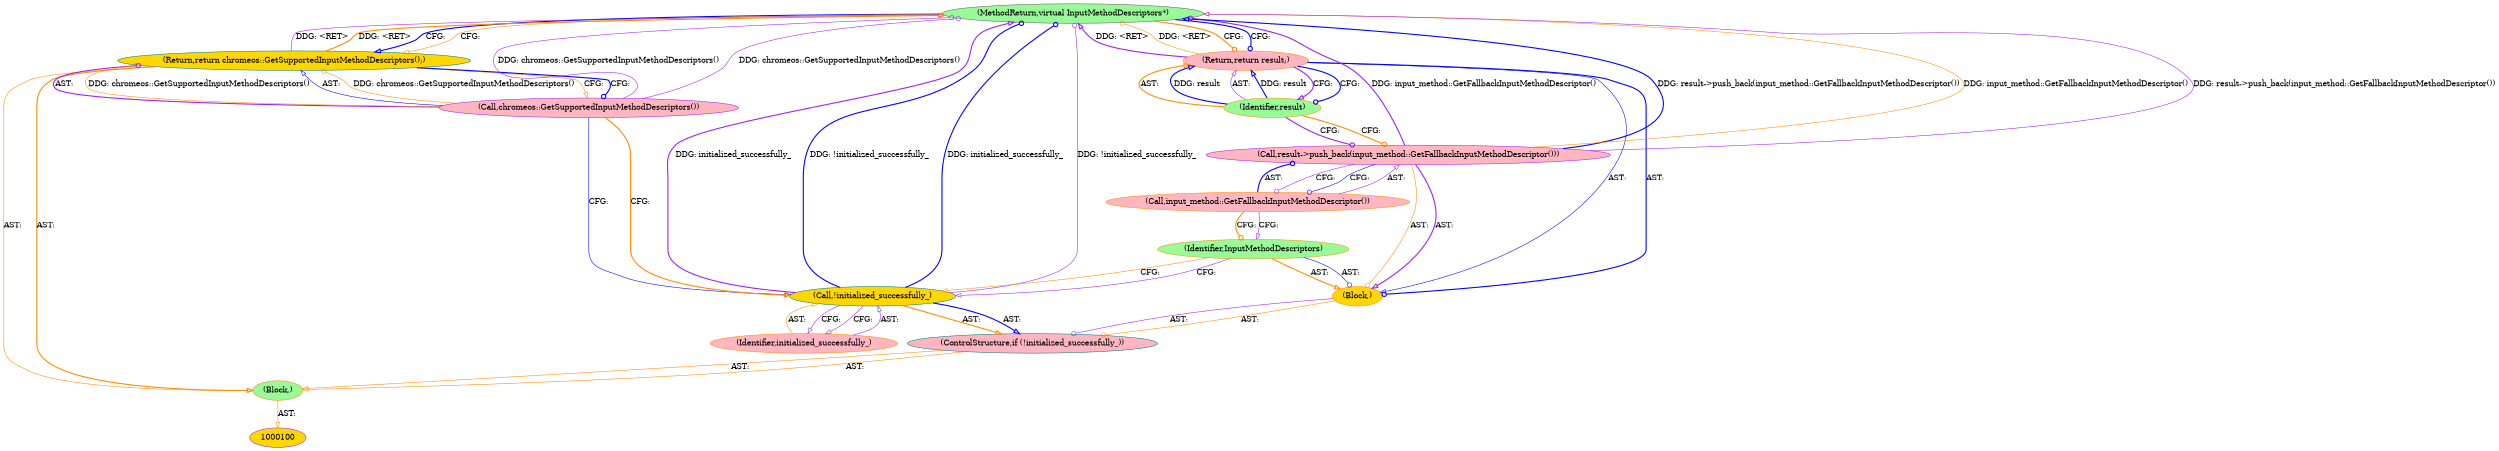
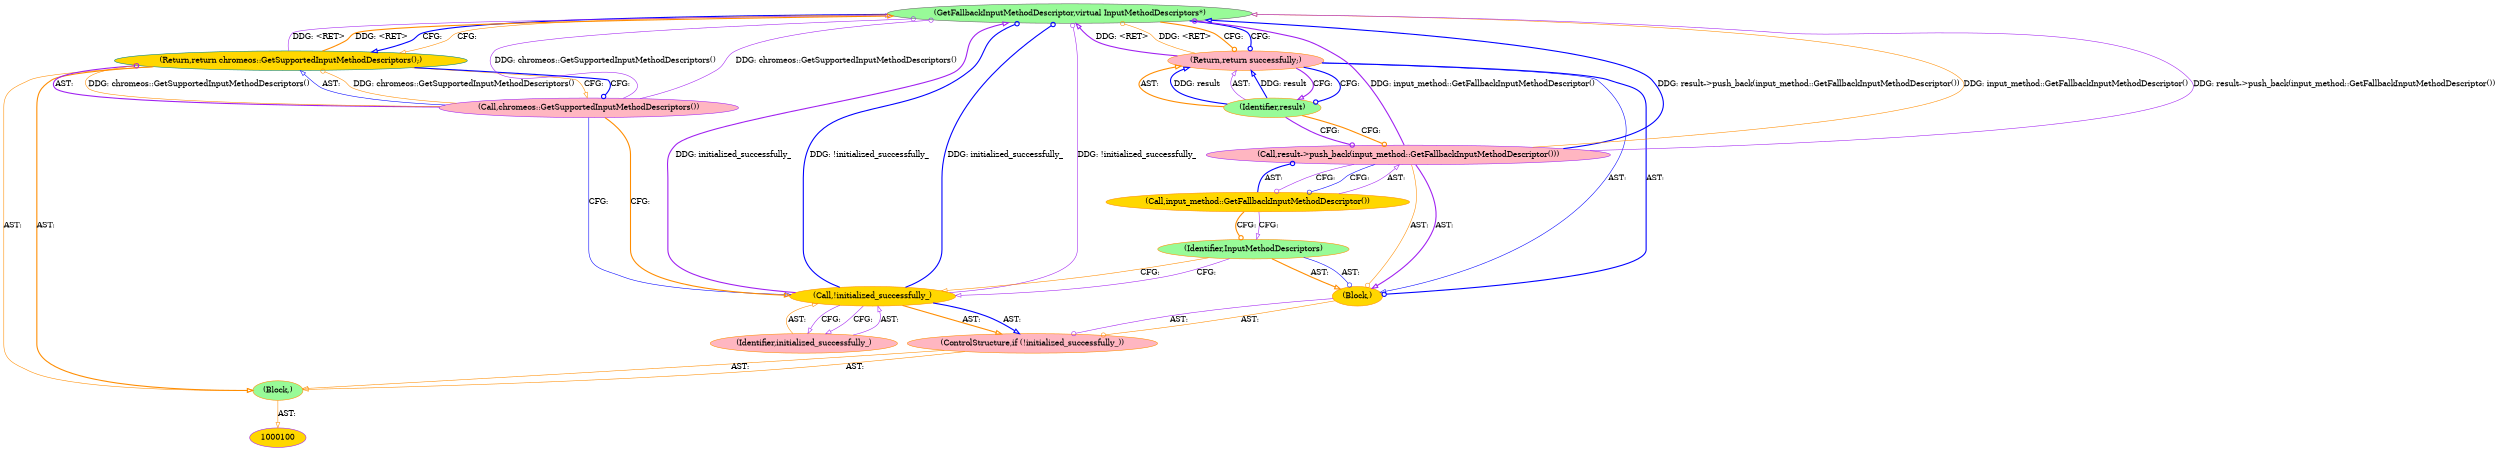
  digraph {
    node [color=darkorange fillcolor=lightpink style=filled]
    edge [arrowhead=onormal color=darkorange style=solid]
-   n1 [color=gray40 fillcolor=palegreen label="(MethodReturn,virtual InputMethodDescriptors*)"]
-   n2 [label="(Return,return result;)"]
+   n1 [color=gray40 fillcolor=palegreen label="(GetFallbackInputMethodDescriptor,virtual InputMethodDescriptors*)"]
+   n2 [label="(Return,return successfully;)"]
    n3 [color=teal fillcolor=gold label="(Return,return chromeos::GetSupportedInputMethodDescriptors();)"]
    n4 [fillcolor=gold label="(Block,)"]
    n5 [fillcolor=palegreen label="(Identifier,result)"]
    n6 [fillcolor=palegreen label="(Block,)"]
    n7 [color=purple label="(Call,chromeos::GetSupportedInputMethodDescriptors())"]
    1000100 [color=purple fillcolor=gold]
    n9 [label="(Identifier,initialized_successfully_)"]
-   n10 [color=teal fillcolor=gold label="(Call,!initialized_successfully_)"]
-   n11 [color=teal label="(ControlStructure,if (!initialized_successfully_))"]
+   n10 [fillcolor=gold label="(Call,!initialized_successfully_)"]
+   n11 [label="(ControlStructure,if (!initialized_successfully_))"]
    n12 [fillcolor=palegreen label="(Identifier,InputMethodDescriptors)"]
-   n13 [label="(Call,input_method::GetFallbackInputMethodDescriptor())"]
+   n13 [fillcolor=gold label="(Call,input_method::GetFallbackInputMethodDescriptor())"]
    n14 [color=purple label="(Call,result->push_back(input_method::GetFallbackInputMethodDescriptor()))"]
    n1 -> n2 [arrowhead=odot label="CFG: " style=bold]
    n1 -> n2 [arrowhead=odot color=blue label="CFG: " style=bold]
    n1 -> n3 [color=blue label="CFG: " style=bold]
    n1 -> n3 [label="CFG: "]
    n2 -> n1 [color=purple label="DDG: <RET>" style=bold]
    n2 -> n1 [arrowhead=odot label="DDG: <RET>"]
    n2 -> n4 [color=blue label="AST: "]
    n2 -> n4 [arrowhead=odot color=blue label="AST: " style=bold]
    n2 -> n5 [color=purple label="CFG: " style=bold]
    n2 -> n5 [arrowhead=odot color=blue label="CFG: " style=bold]
    n3 -> n1 [color=purple label="DDG: <RET>"]
    n3 -> n1 [label="DDG: <RET>" style=bold]
    n3 -> n6 [label="AST: "]
    n3 -> n6 [label="AST: " style=bold]
    n3 -> n7 [label="CFG: "]
    n3 -> n7 [arrowhead=odot color=blue label="CFG: " style=bold]
    n4 -> n11 [arrowhead=odot color=purple label="AST: "]
    n4 -> n11 [arrowhead=odot label="AST: "]
    n5 -> n2 [label="AST: " style=bold]
    n5 -> n2 [color=blue label="DDG: result" style=bold]
    n5 -> n2 [color=purple label="AST: "]
    n5 -> n2 [color=blue label="DDG: result" style=bold]
    n5 -> n14 [arrowhead=odot color=purple label="CFG: " style=bold]
    n5 -> n14 [arrowhead=odot label="CFG: " style=bold]
    n6 -> 1000100 [label="AST: "]
    n7 -> n1 [arrowhead=odot color=purple label="DDG: chromeos::GetSupportedInputMethodDescriptors()"]
    n7 -> n1 [arrowhead=odot color=purple label="DDG: chromeos::GetSupportedInputMethodDescriptors()"]
    n7 -> n3 [arrowhead=odot color=purple label="AST: " style=bold]
    n7 -> n3 [arrowhead=odot label="DDG: chromeos::GetSupportedInputMethodDescriptors()"]
    n7 -> n3 [color=blue label="AST: "]
    n7 -> n3 [arrowhead=odot label="DDG: chromeos::GetSupportedInputMethodDescriptors()"]
    n7 -> n10 [color=blue label="CFG: "]
    n7 -> n10 [label="CFG: " style=bold]
    n9 -> n10 [color=purple label="AST: "]
    n9 -> n10 [label="AST: "]
    n10 -> n1 [color=purple label="DDG: initialized_successfully_" style=bold]
    n10 -> n1 [arrowhead=odot color=blue label="DDG: !initialized_successfully_" style=bold]
    n10 -> n1 [arrowhead=odot color=blue label="DDG: initialized_successfully_" style=bold]
    n10 -> n1 [arrowhead=odot color=purple label="DDG: !initialized_successfully_"]
    n10 -> n9 [color=purple label="CFG: "]
    n10 -> n9 [color=purple label="CFG: "]
    n10 -> n11 [label="AST: " style=bold]
    n10 -> n11 [color=blue label="AST: " style=bold]
    n11 -> n6 [label="AST: "]
    n11 -> n6 [label="AST: "]
    n12 -> n4 [label="AST: " style=bold]
    n12 -> n4 [arrowhead=odot color=blue label="AST: "]
    n12 -> n10 [label="CFG: "]
    n12 -> n10 [color=purple label="CFG: "]
    n13 -> n12 [arrowhead=odot label="CFG: " style=bold]
    n13 -> n12 [color=purple label="CFG: "]
    n13 -> n14 [color=purple label="AST: "]
    n13 -> n14 [arrowhead=odot color=blue label="AST: " style=bold]
    n14 -> n1 [arrowhead=odot color=purple label="DDG: input_method::GetFallbackInputMethodDescriptor()" style=bold]
    n14 -> n1 [color=blue label="DDG: result->push_back(input_method::GetFallbackInputMethodDescriptor())" style=bold]
    n14 -> n1 [label="DDG: input_method::GetFallbackInputMethodDescriptor()"]
    n14 -> n1 [color=purple label="DDG: result->push_back(input_method::GetFallbackInputMethodDescriptor())"]
    n14 -> n4 [arrowhead=odot label="AST: "]
    n14 -> n4 [color=purple label="AST: " style=bold]
    n14 -> n13 [arrowhead=odot color=purple label="CFG: "]
    n14 -> n13 [arrowhead=odot color=blue label="CFG: "]
  }
